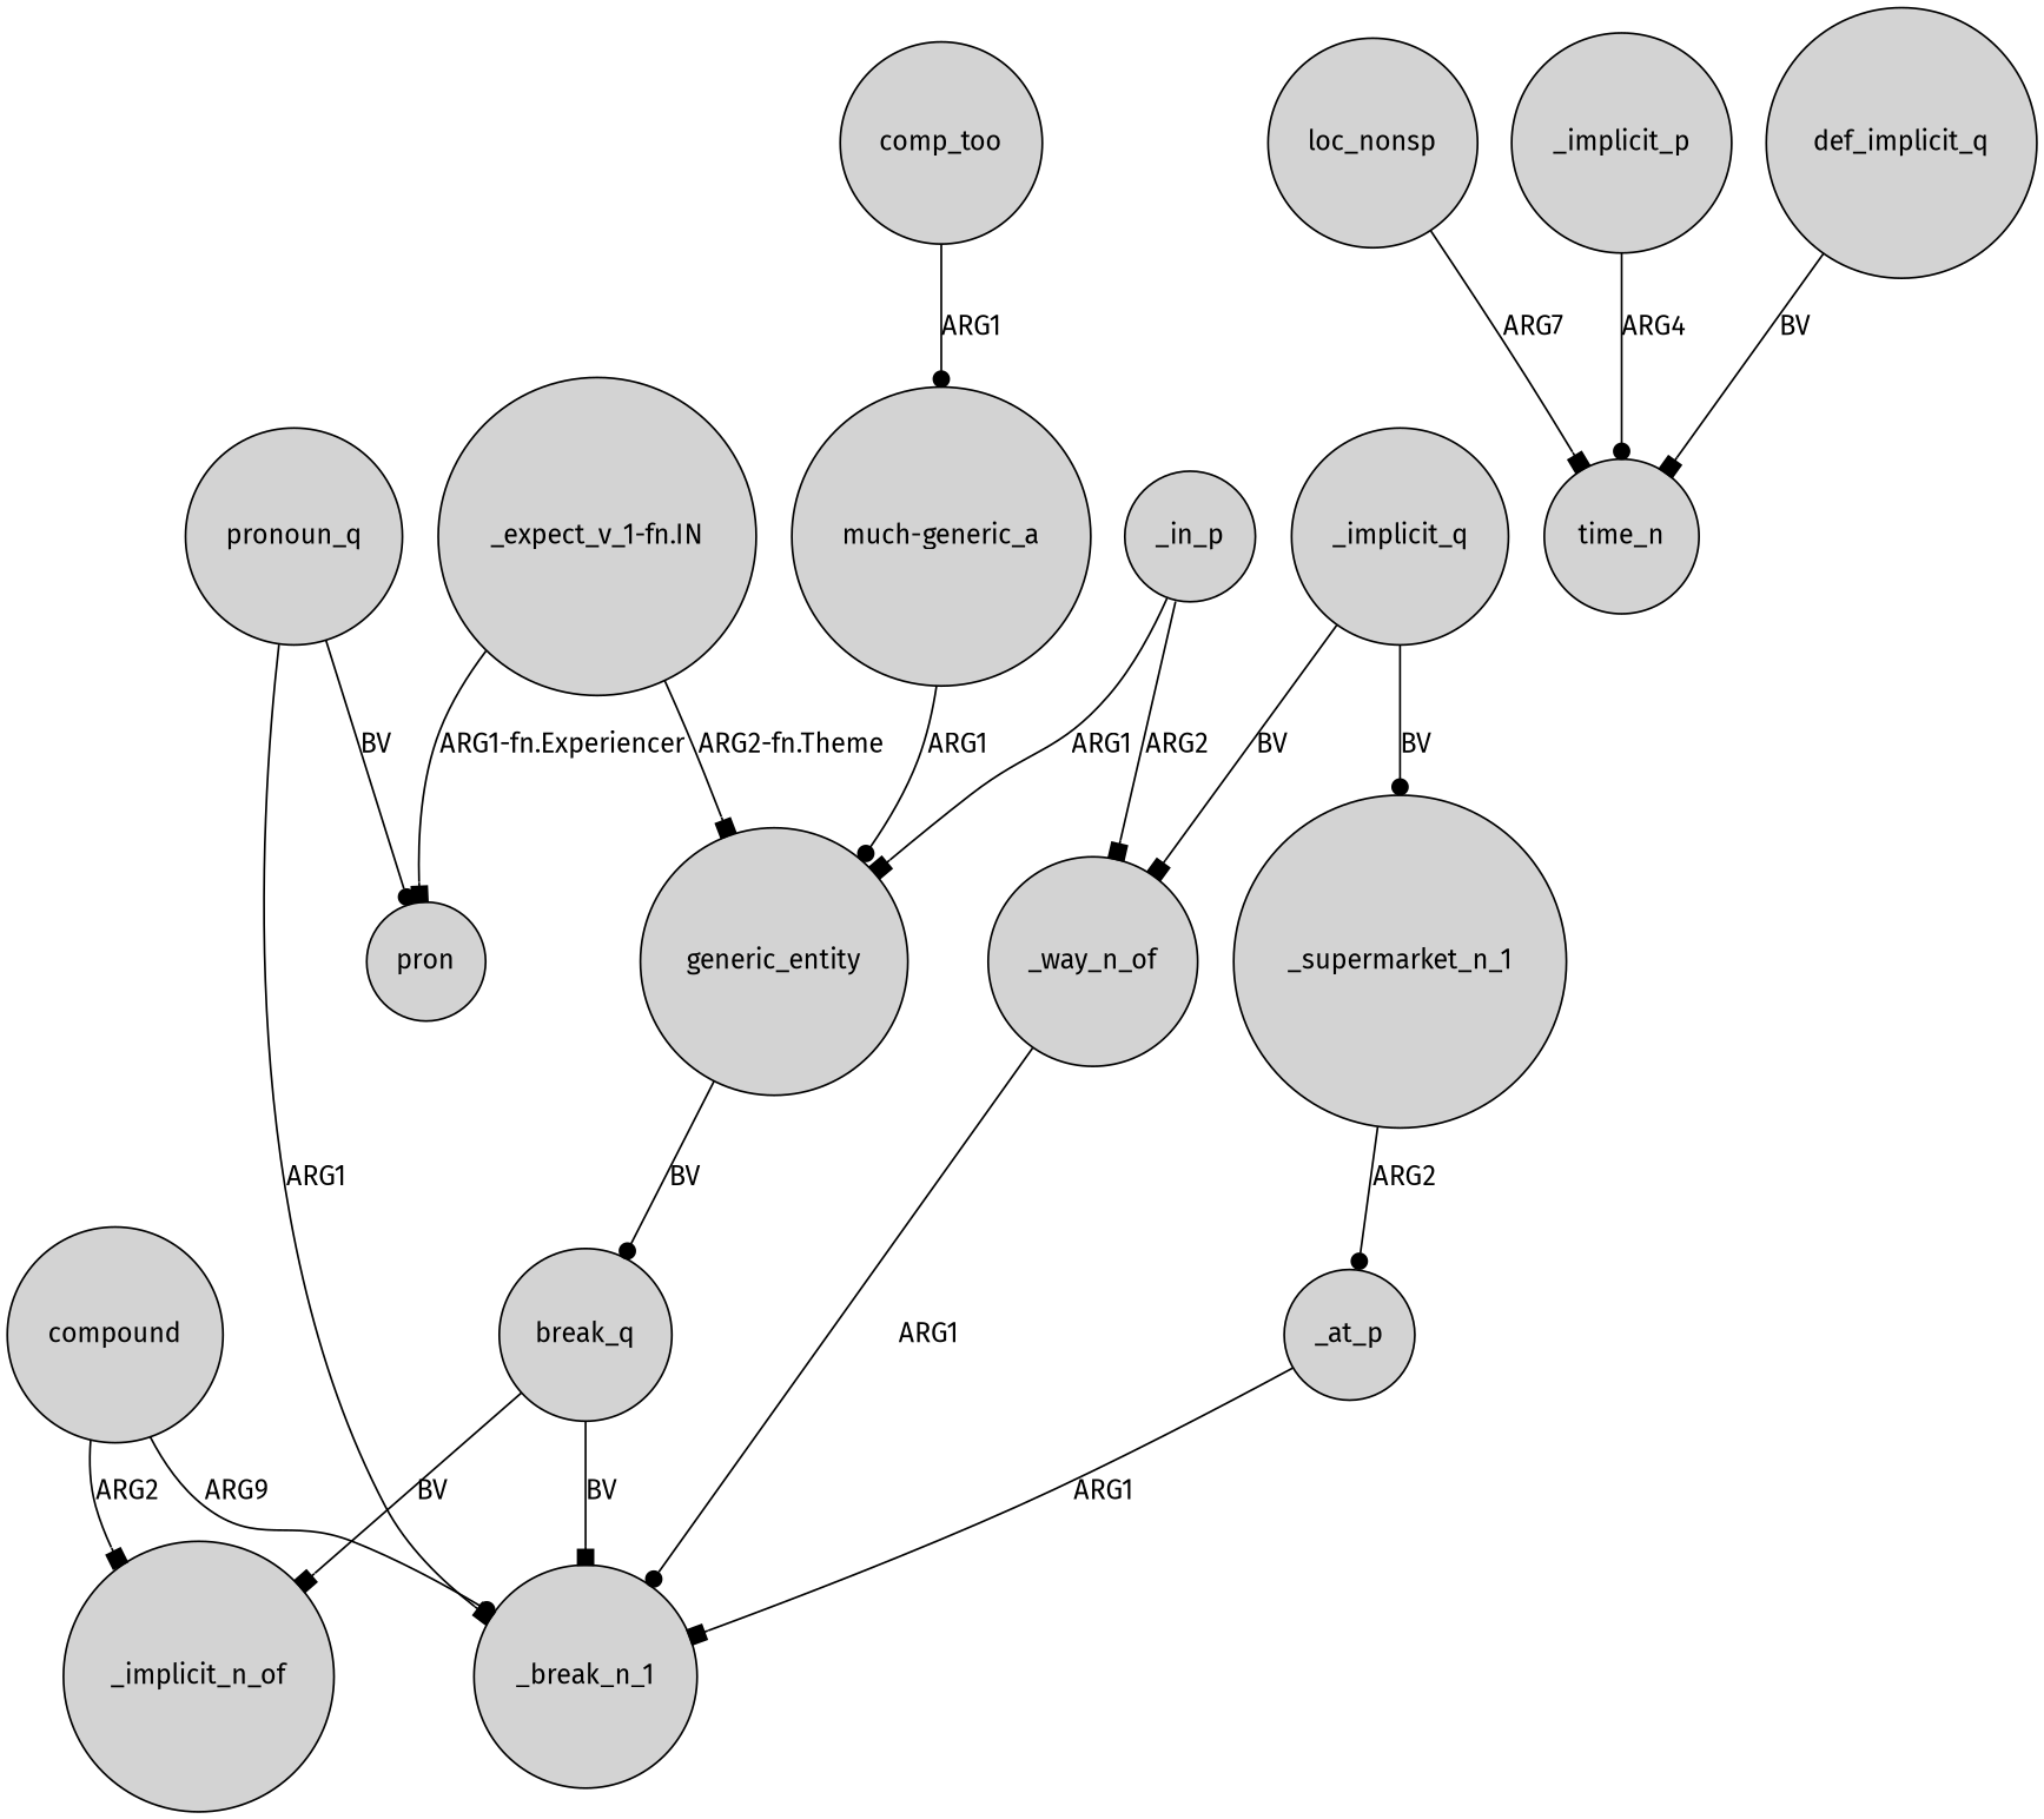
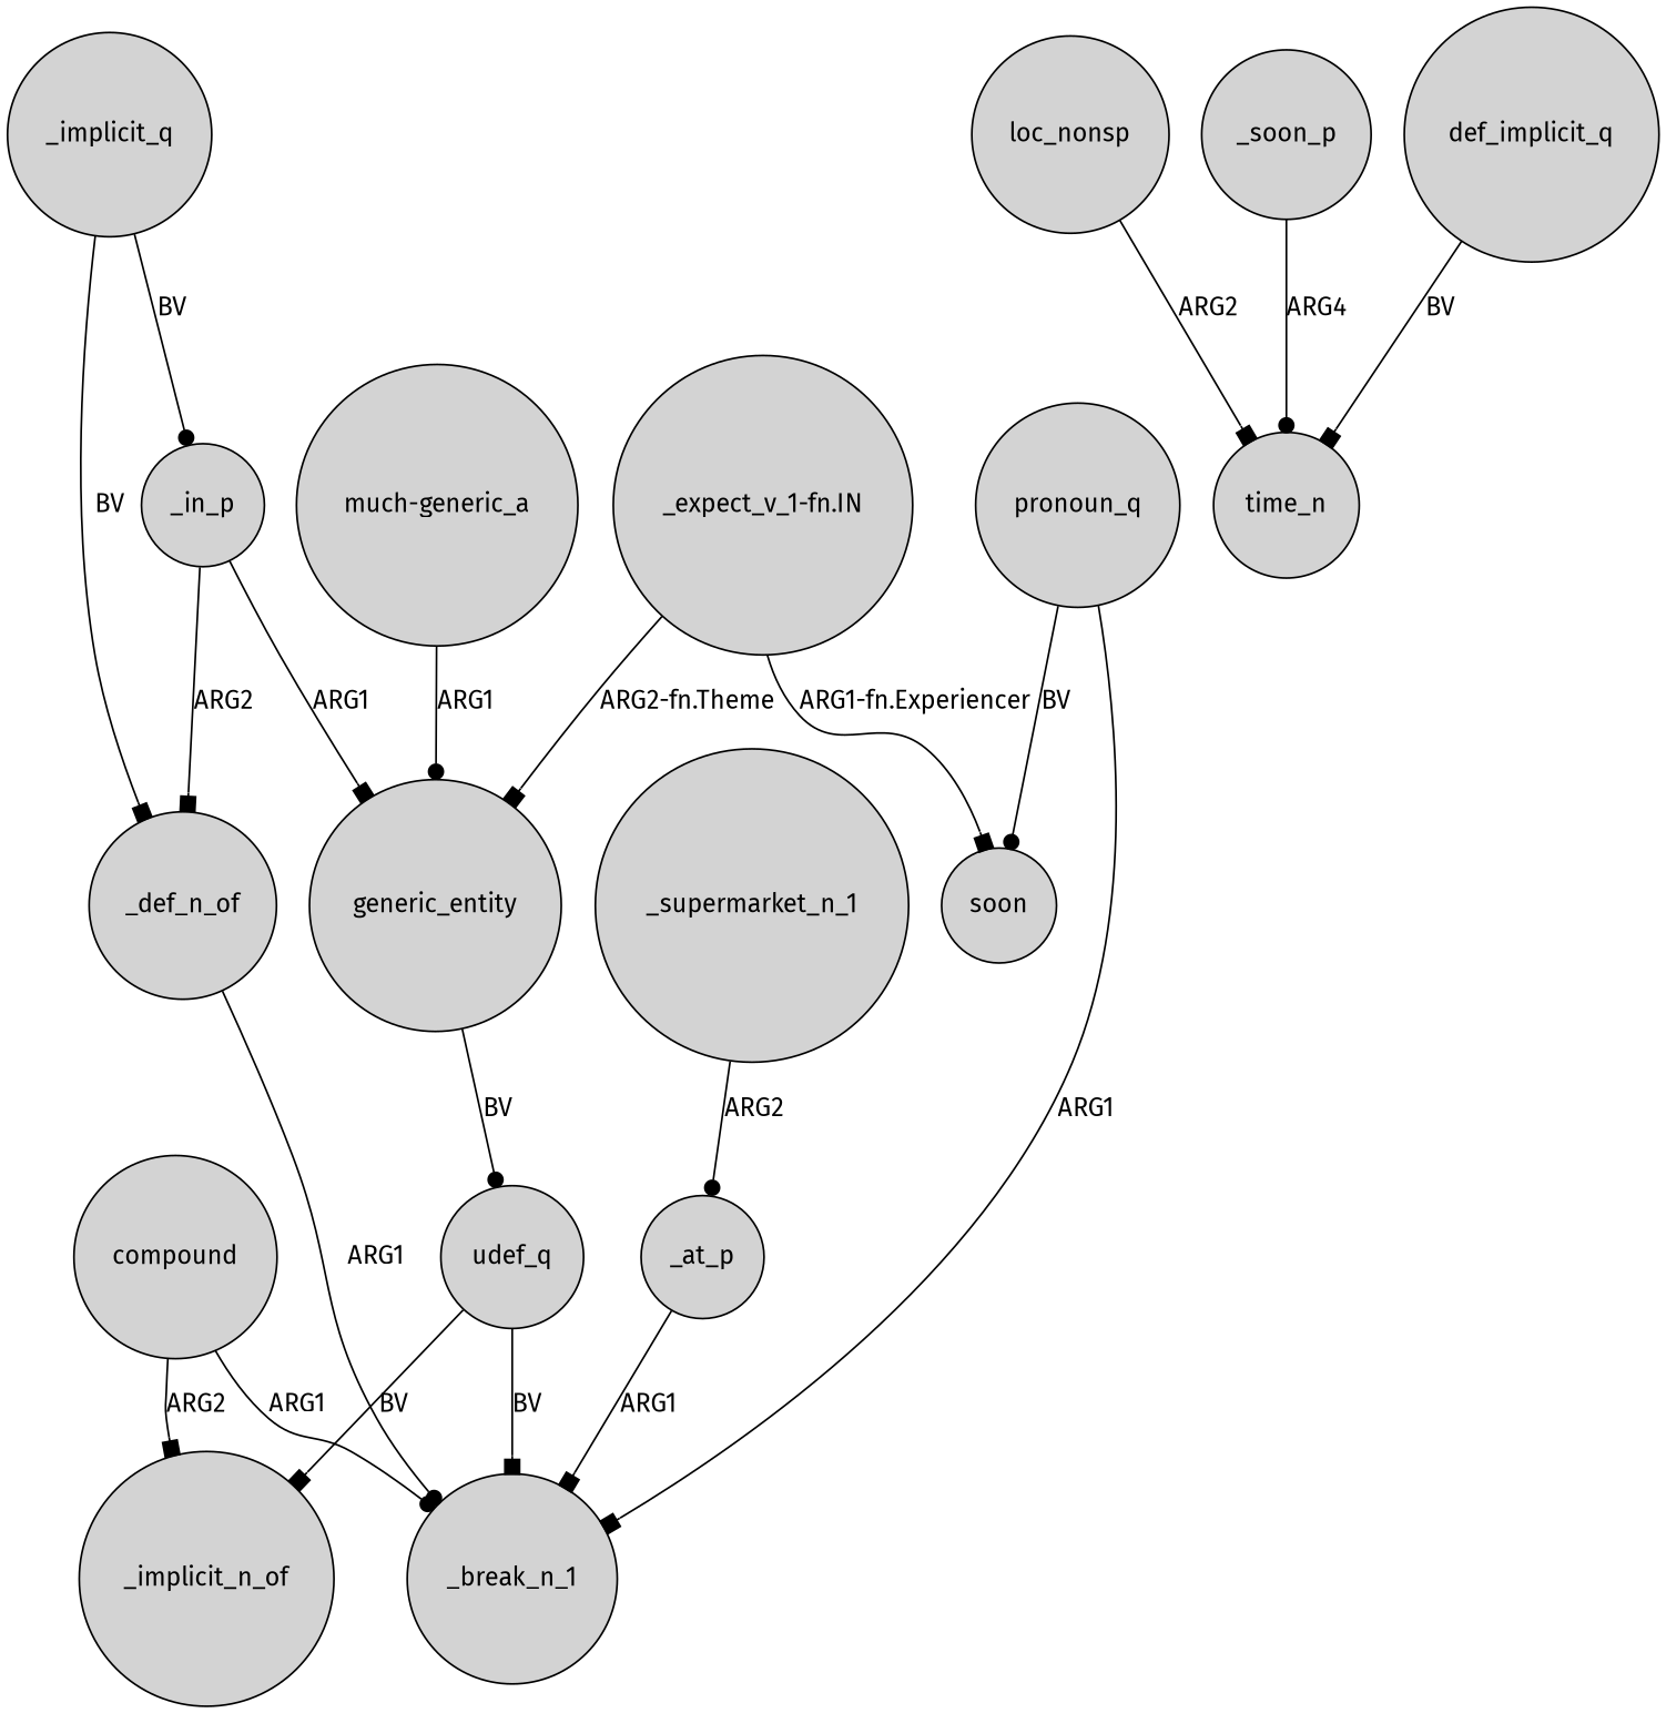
  digraph {
    fontname="Fira Sans"
    node [fontname="Fira Sans" shape=circle style=filled]
    edge [arrowhead=box fontname="Fira Sans"]
    n1 [label=_implicit_n_of]
    compound
    _break_n_1
-   udef_q [label=break_q]
+   udef_q
    generic_entity
    n6 [label="much-generic_a"]
-   comp_too
    n8 [label=_implicit_q]
-   _way_n_of
+   _way_n_of [label=_def_n_of]
    _supermarket_n_1
    _at_p
    loc_nonsp
    time_n
    pronoun_q
-   pron
+   pron [label=soon]
    "_expect_v_1-fn.IN"
-   _soon_p [label=_implicit_p]
+   _soon_p
    _in_p
    def_implicit_q
    compound -> n1 [label=ARG2]
-   compound -> _break_n_1 [arrowhead=dot label=ARG9]
+   compound -> _break_n_1 [arrowhead=dot label=ARG1]
    udef_q -> n1 [label=BV]
    udef_q -> _break_n_1 [label=BV]
    generic_entity -> udef_q [arrowhead=dot label=BV]
    n6 -> generic_entity [arrowhead=dot label=ARG1]
-   comp_too -> n6 [arrowhead=dot label=ARG1]
    n8 -> _way_n_of [label=BV]
-   n8 -> _supermarket_n_1 [arrowhead=dot label=BV]
+   n8 -> _in_p [arrowhead=dot label=BV]
    _way_n_of -> _break_n_1 [arrowhead=dot label=ARG1]
    _supermarket_n_1 -> _at_p [arrowhead=dot label=ARG2]
    _at_p -> _break_n_1 [label=ARG1]
-   loc_nonsp -> time_n [label=ARG7]
+   loc_nonsp -> time_n [label=ARG2]
    pronoun_q -> _break_n_1 [label=ARG1]
    pronoun_q -> pron [arrowhead=dot label=BV]
    "_expect_v_1-fn.IN" -> generic_entity [label="ARG2-fn.Theme"]
    "_expect_v_1-fn.IN" -> pron [label="ARG1-fn.Experiencer"]
    _soon_p -> time_n [arrowhead=dot label=ARG4]
    _in_p -> generic_entity [label=ARG1]
    _in_p -> _way_n_of [label=ARG2]
    def_implicit_q -> time_n [label=BV]
  }
